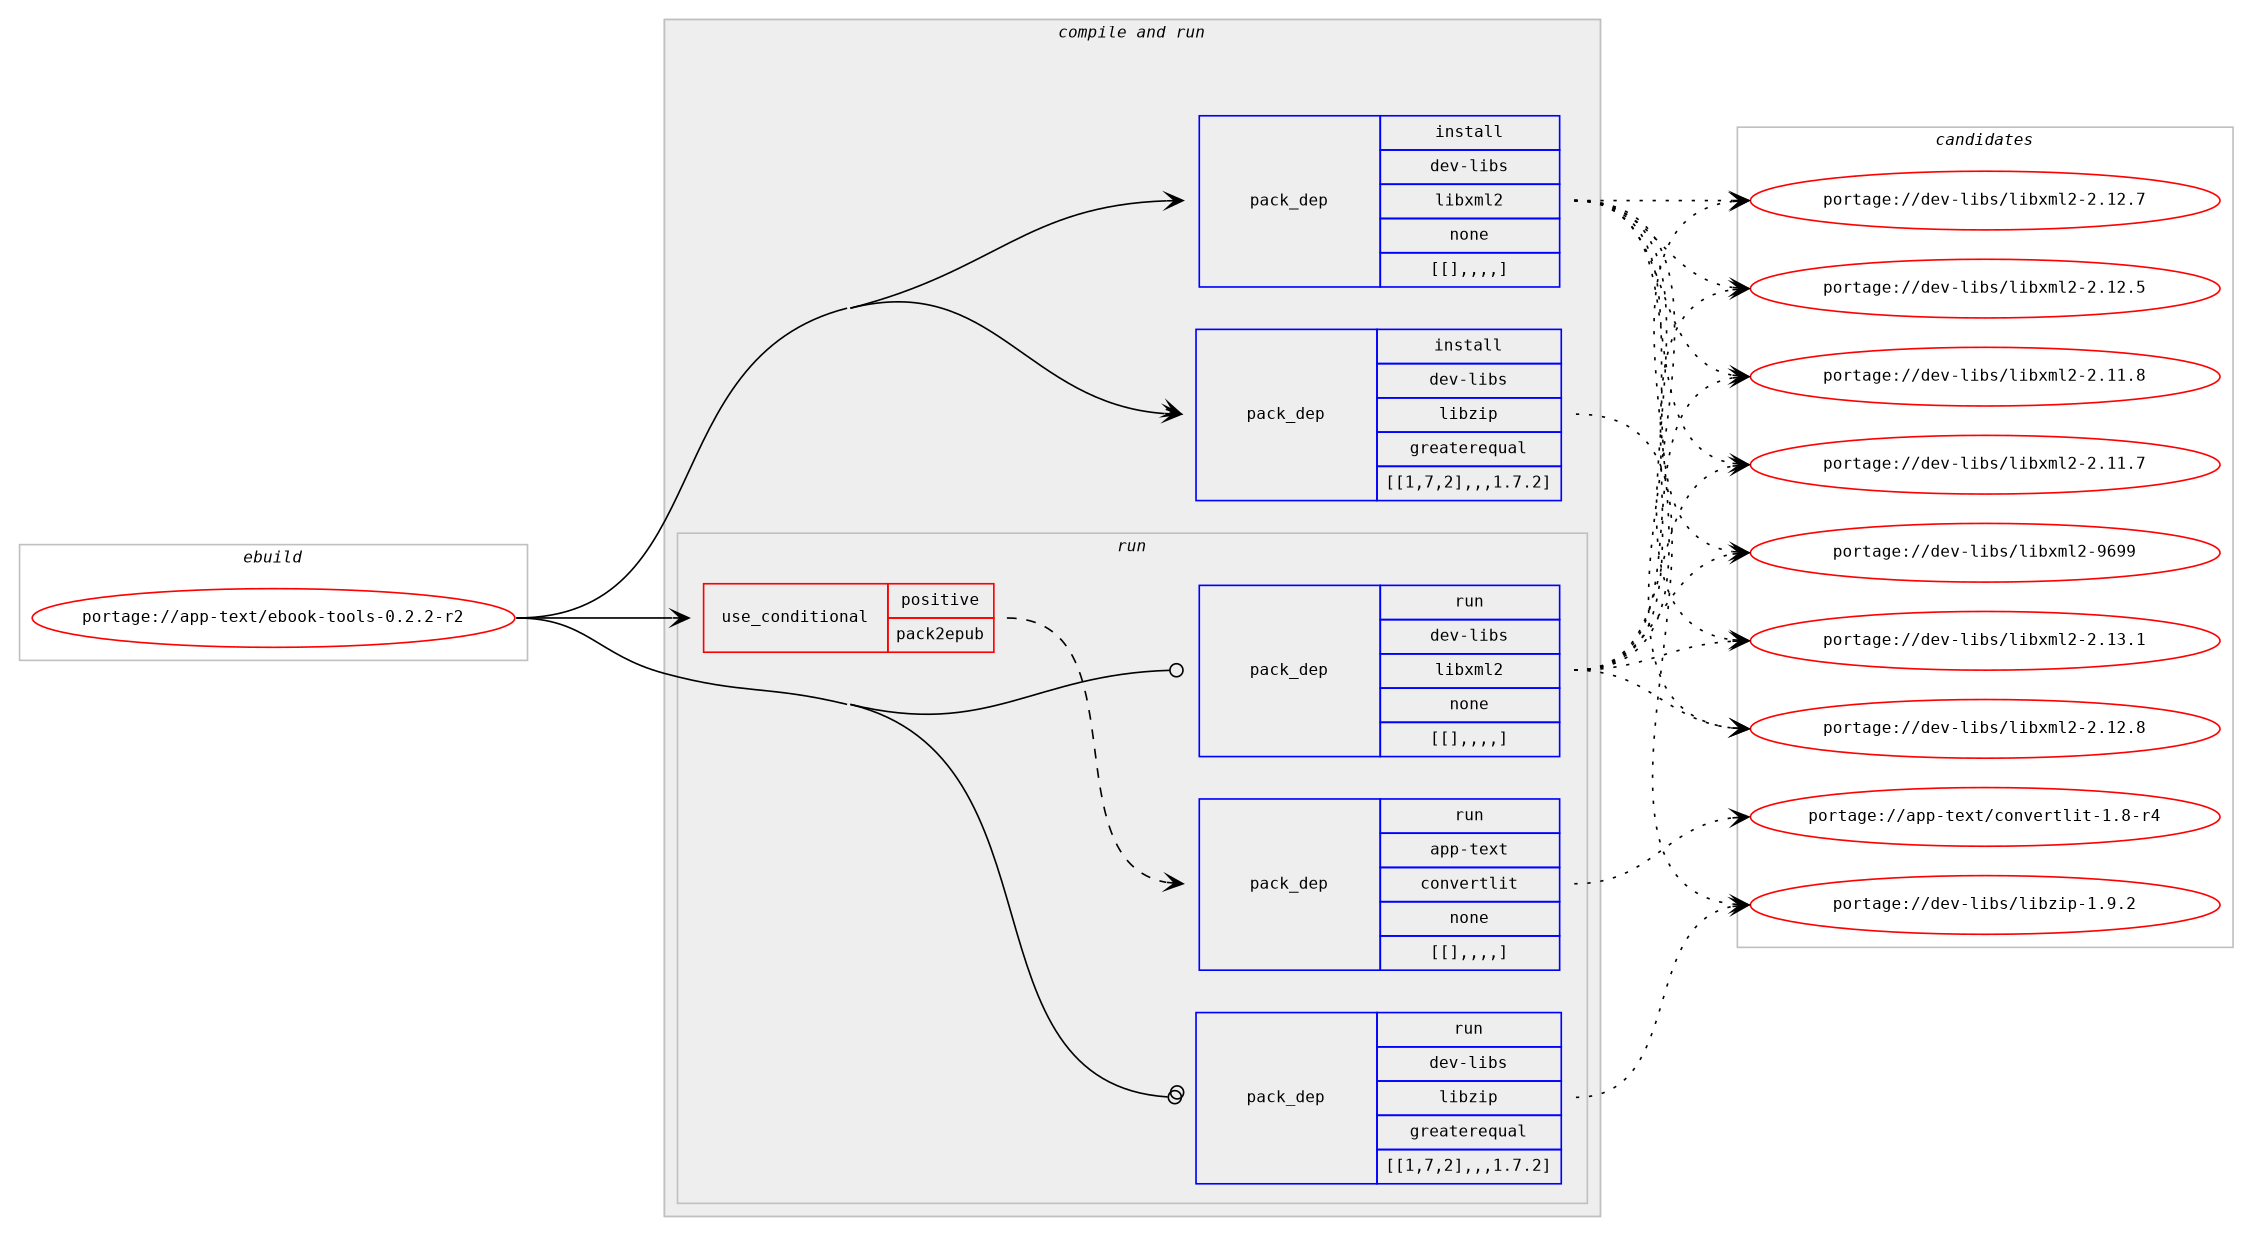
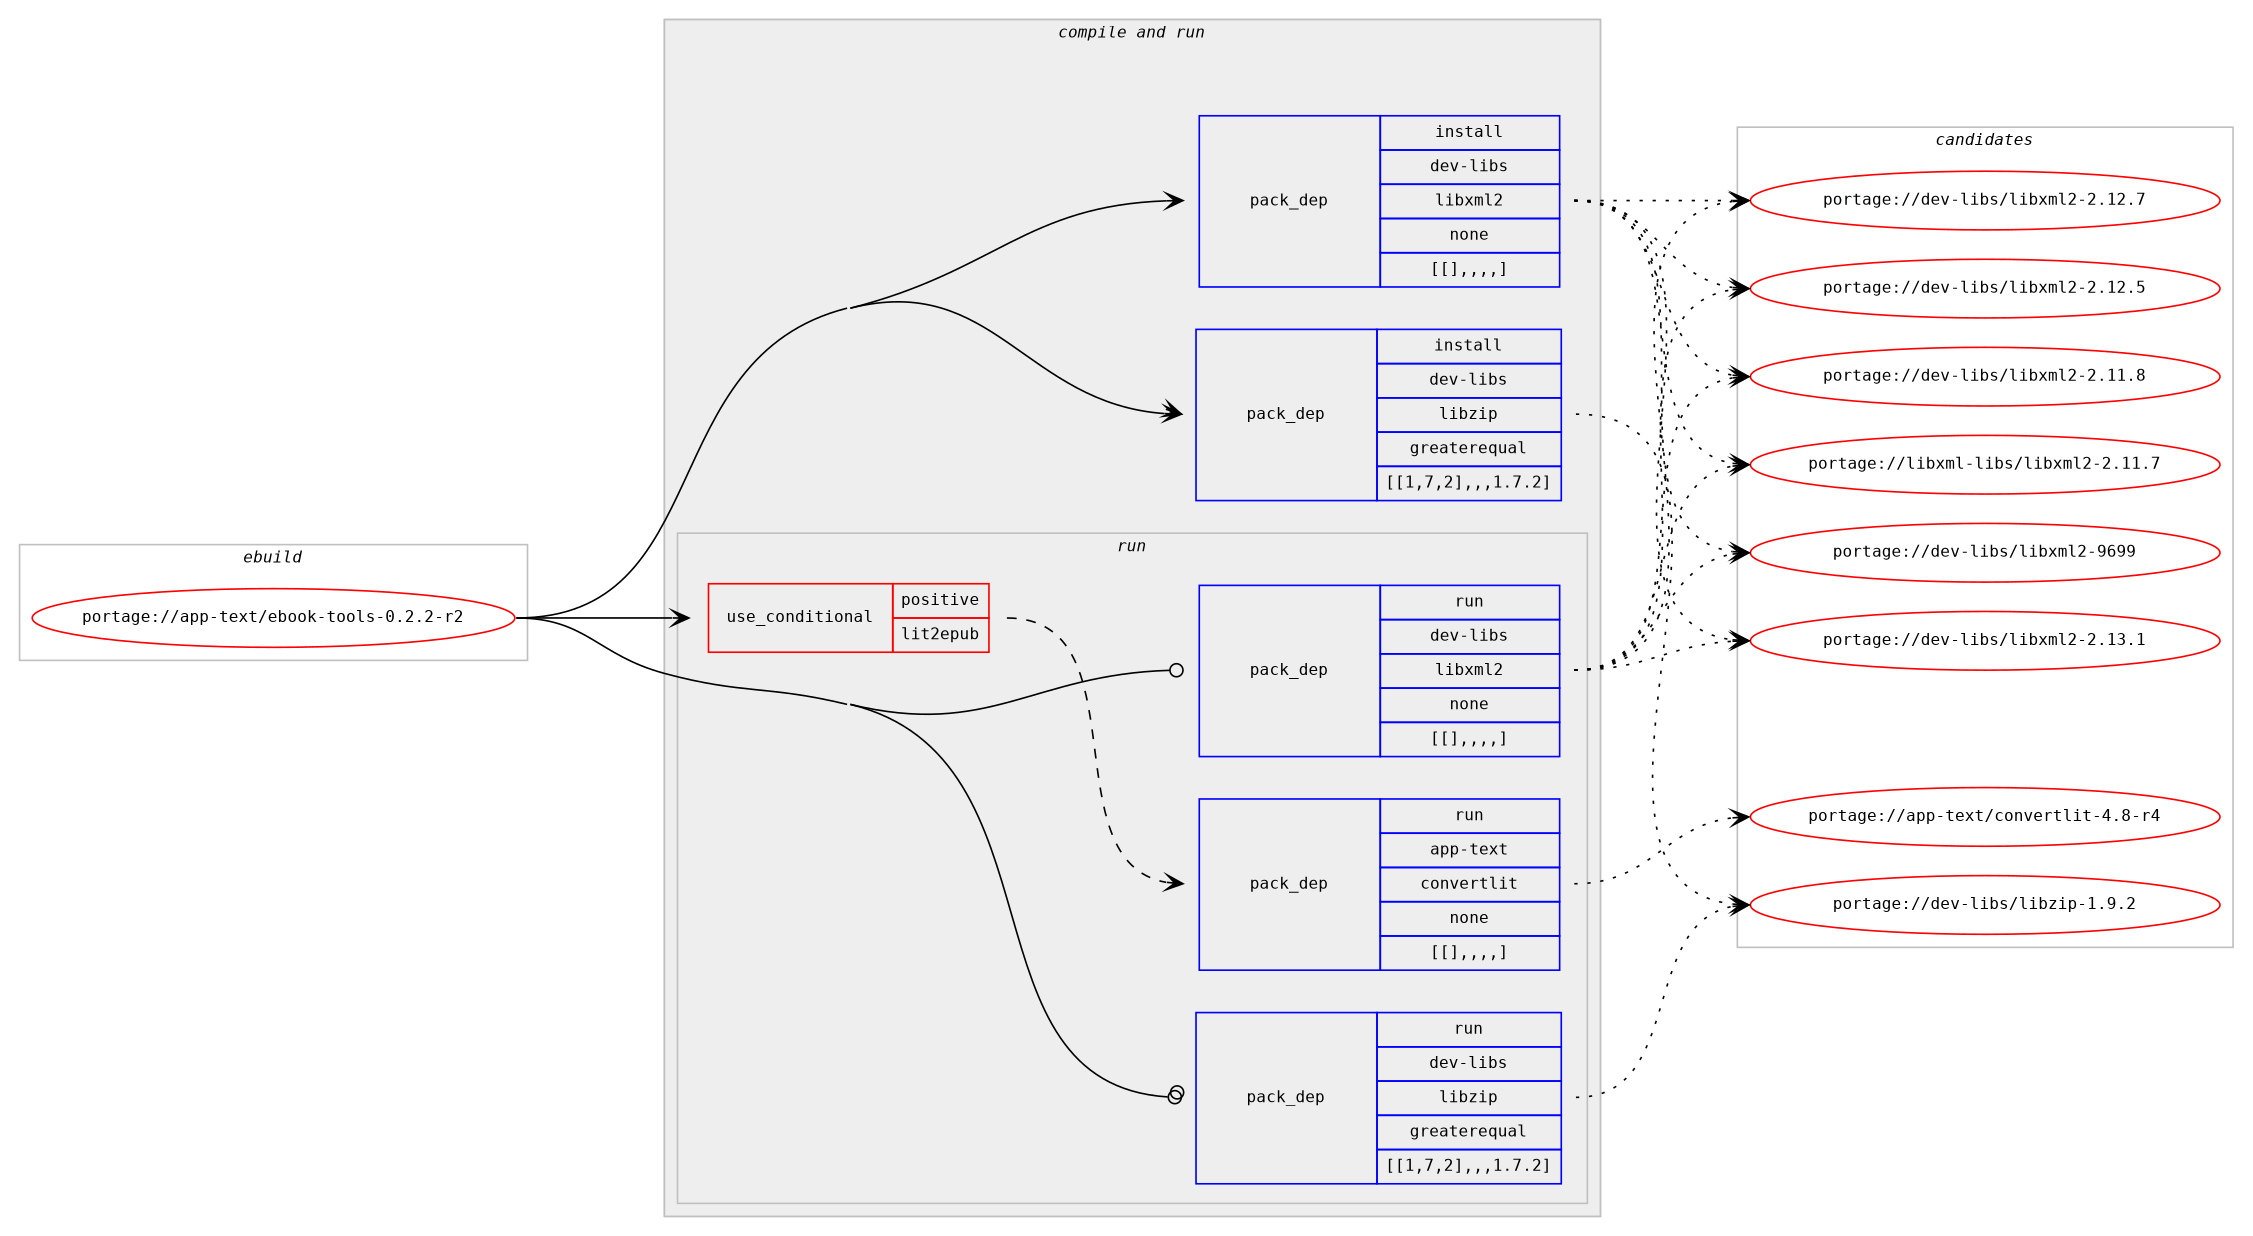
  digraph {
    compound=true
    concentrate=true
    fontname="DejaVu Sans Mono"
    fontsize=10
    newrank=true
    rankdir=LR
    ranksep=1.5
    node [color=red fontname="DejaVu Sans Mono" fontsize=10]
    edge [arrowhead=vee fontname="DejaVu Sans Mono" headport=w style=dotted tailport=e weight=100]
    n1 [label="portage://app-text/ebook-tools-0.2.2-r2" width=4]
    n2 [color=blue label=<<TABLE BORDER="0" CELLBORDER="1" CELLSPACING="0" CELLPADDING="4" WIDTH="220"><TR><TD ROWSPAN="6" CELLPADDING="30">pack_dep</TD></TR><TR><TD WIDTH="110">install</TD></TR><TR><TD>dev-libs</TD></TR><TR><TD>libxml2</TD></TR><TR><TD>none</TD></TR><TR><TD>[[],,,,]</TD></TR></TABLE>> shape=none]
    n3 [color=blue label=<<TABLE BORDER="0" CELLBORDER="1" CELLSPACING="0" CELLPADDING="4" WIDTH="220"><TR><TD ROWSPAN="6" CELLPADDING="30">pack_dep</TD></TR><TR><TD WIDTH="110">install</TD></TR><TR><TD>dev-libs</TD></TR><TR><TD>libzip</TD></TR><TR><TD>greaterequal</TD></TR><TR><TD>[[1,7,2],,,1.7.2]</TD></TR></TABLE>> shape=none]
    n4 [color=blue label=<<TABLE BORDER="0" CELLBORDER="1" CELLSPACING="0" CELLPADDING="4" WIDTH="220"><TR><TD ROWSPAN="6" CELLPADDING="30">pack_dep</TD></TR><TR><TD WIDTH="110">run</TD></TR><TR><TD>app-text</TD></TR><TR><TD>convertlit</TD></TR><TR><TD>none</TD></TR><TR><TD>[[],,,,]</TD></TR></TABLE>> shape=none]
-   n5 [label=<<TABLE BORDER="0" CELLBORDER="1" CELLSPACING="0" CELLPADDING="4"><TR><TD ROWSPAN="3" CELLPADDING="10">use_conditional</TD></TR><TR><TD>positive</TD></TR><TR><TD>pack2epub</TD></TR></TABLE>> shape=none]
+   n5 [label=<<TABLE BORDER="0" CELLBORDER="1" CELLSPACING="0" CELLPADDING="4"><TR><TD ROWSPAN="3" CELLPADDING="10">use_conditional</TD></TR><TR><TD>positive</TD></TR><TR><TD>lit2epub</TD></TR></TABLE>> shape=none]
    n6 [color=blue label=<<TABLE BORDER="0" CELLBORDER="1" CELLSPACING="0" CELLPADDING="4" WIDTH="220"><TR><TD ROWSPAN="6" CELLPADDING="30">pack_dep</TD></TR><TR><TD WIDTH="110">run</TD></TR><TR><TD>dev-libs</TD></TR><TR><TD>libxml2</TD></TR><TR><TD>none</TD></TR><TR><TD>[[],,,,]</TD></TR></TABLE>> shape=none]
    n7 [color=blue label=<<TABLE BORDER="0" CELLBORDER="1" CELLSPACING="0" CELLPADDING="4" WIDTH="220"><TR><TD ROWSPAN="6" CELLPADDING="30">pack_dep</TD></TR><TR><TD WIDTH="110">run</TD></TR><TR><TD>dev-libs</TD></TR><TR><TD>libzip</TD></TR><TR><TD>greaterequal</TD></TR><TR><TD>[[1,7,2],,,1.7.2]</TD></TR></TABLE>> shape=none]
    n8 [label="portage://dev-libs/libxml2-9699" width=4]
    n9 [label="portage://dev-libs/libxml2-2.13.1" width=4]
-   n10 [label="portage://dev-libs/libxml2-2.12.8" width=4]
    n11 [label="portage://dev-libs/libxml2-2.12.7" width=4]
    n12 [label="portage://dev-libs/libxml2-2.12.5" width=4]
    n13 [label="portage://dev-libs/libxml2-2.11.8" width=4]
-   n14 [label="portage://dev-libs/libxml2-2.11.7" width=4]
+   n14 [label="portage://libxml-libs/libxml2-2.11.7" width=4]
    n15 [label="portage://dev-libs/libzip-1.9.2" width=4]
-   n16 [label="portage://app-text/convertlit-1.8-r4" width=4]
+   n16 [label="portage://app-text/convertlit-4.8-r4" width=4]
    subgraph cluster_1 {
      color=gray
      label=<<i>ebuild</i>>
      n1
    }
    subgraph cluster_2 {
      color=gray
      label=<<i>dependencies</i>>
      subgraph cluster_3 {
        color=gray
        fillcolor="#eeeeee"
        label=<<i>compile</i>>
        style=filled
        subgraph sub_4 {
          color=gray
          fillcolor="#eeeeee"
          label=<<i>compile</i>>
          style=filled
          n2
        }
        subgraph sub_5 {
          color=gray
          fillcolor="#eeeeee"
          label=<<i>compile</i>>
          style=filled
          n3
        }
      }
      subgraph cluster_6 {
        color=gray
        fillcolor="#eeeeee"
        label=<<i>compile and run</i>>
        style=filled
      }
      subgraph cluster_7 {
        color=gray
        fillcolor="#eeeeee"
        label=<<i>run</i>>
        style=filled
        subgraph sub_8 {
          color=gray
          fillcolor="#eeeeee"
          label=<<i>run</i>>
          style=filled
          n5
          subgraph sub_9 {
            color=gray
            fillcolor="#eeeeee"
            label=<<i>run</i>>
            style=filled
            n4
          }
        }
        subgraph sub_10 {
          color=gray
          fillcolor="#eeeeee"
          label=<<i>run</i>>
          style=filled
          n6
        }
        subgraph sub_11 {
          color=gray
          fillcolor="#eeeeee"
          label=<<i>run</i>>
          style=filled
          n7
        }
      }
    }
    subgraph cluster_12 {
      color=gray
      label=<<i>candidates</i>>
      rank=same
      subgraph sub_13 {
        color=black
        label=<<i>candidates</i>>
        nodesep=1
        rank=same
        n8
        n9
-       n10
        n11
        n12
        n13
        n14
      }
      subgraph sub_14 {
        color=black
        label=<<i>candidates</i>>
        nodesep=1
        rank=same
        n15
      }
      subgraph sub_15 {
        color=black
        label=<<i>candidates</i>>
        nodesep=1
        rank=same
        n16
      }
      subgraph sub_16 {
        color=black
        label=<<i>candidates</i>>
        nodesep=1
        rank=same
        n8
        n9
-       n10
        n11
        n12
        n13
        n14
      }
      subgraph sub_17 {
        color=black
        label=<<i>candidates</i>>
        nodesep=1
        rank=same
        n15
      }
    }
    n1 -> n2 [style=solid weight=20]
    n1 -> n3 [style=solid weight=20]
    n1 -> n5 [style=solid weight=20]
    n1 -> n6 [arrowhead=odot style=solid weight=20]
    n1 -> n7 [arrowhead=odot style=solid weight=20]
    n2 -> n8
    n2 -> n9
-   n2 -> n10
    n2 -> n11
    n2 -> n12
    n2 -> n13
    n2 -> n14
    n3 -> n15
    n4 -> n16
    n5 -> n4 [style=dashed weight=20]
    n6 -> n8
    n6 -> n9
-   n6 -> n10
    n6 -> n11
    n6 -> n12
    n6 -> n13
    n6 -> n14
    n7 -> n15
  }
